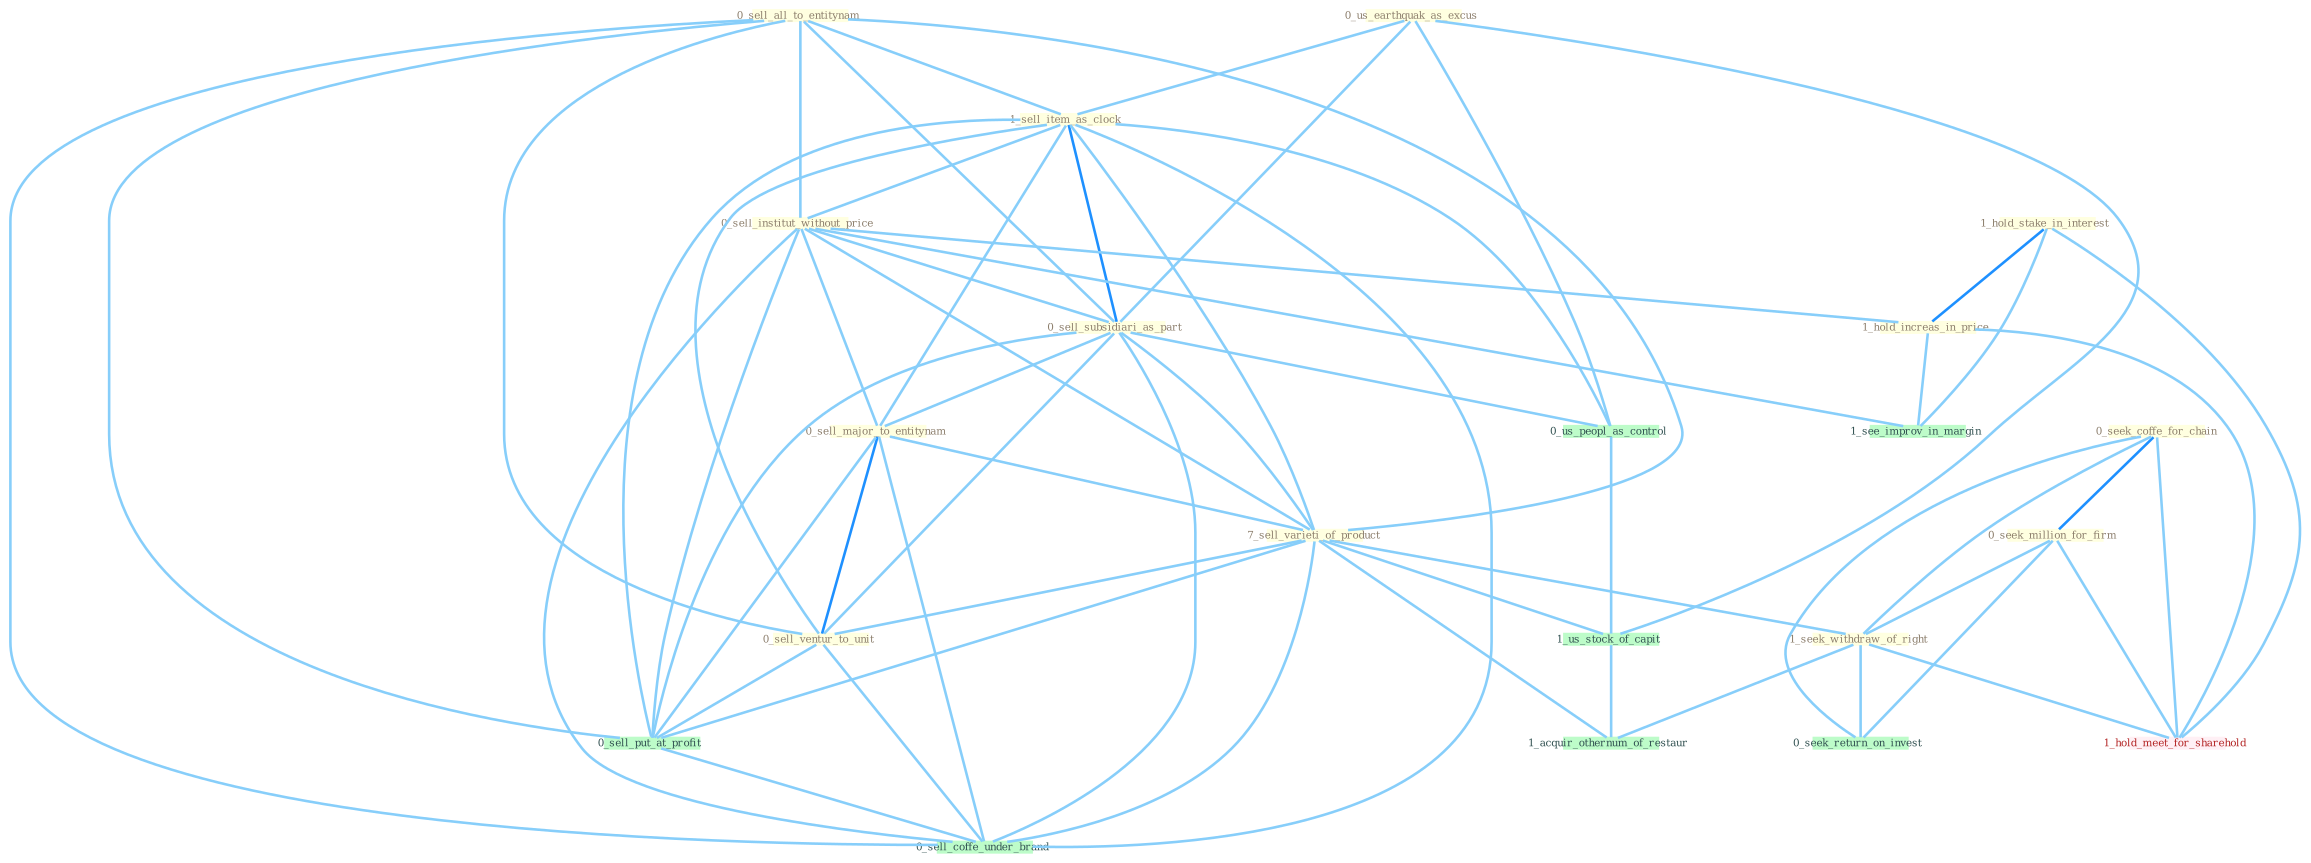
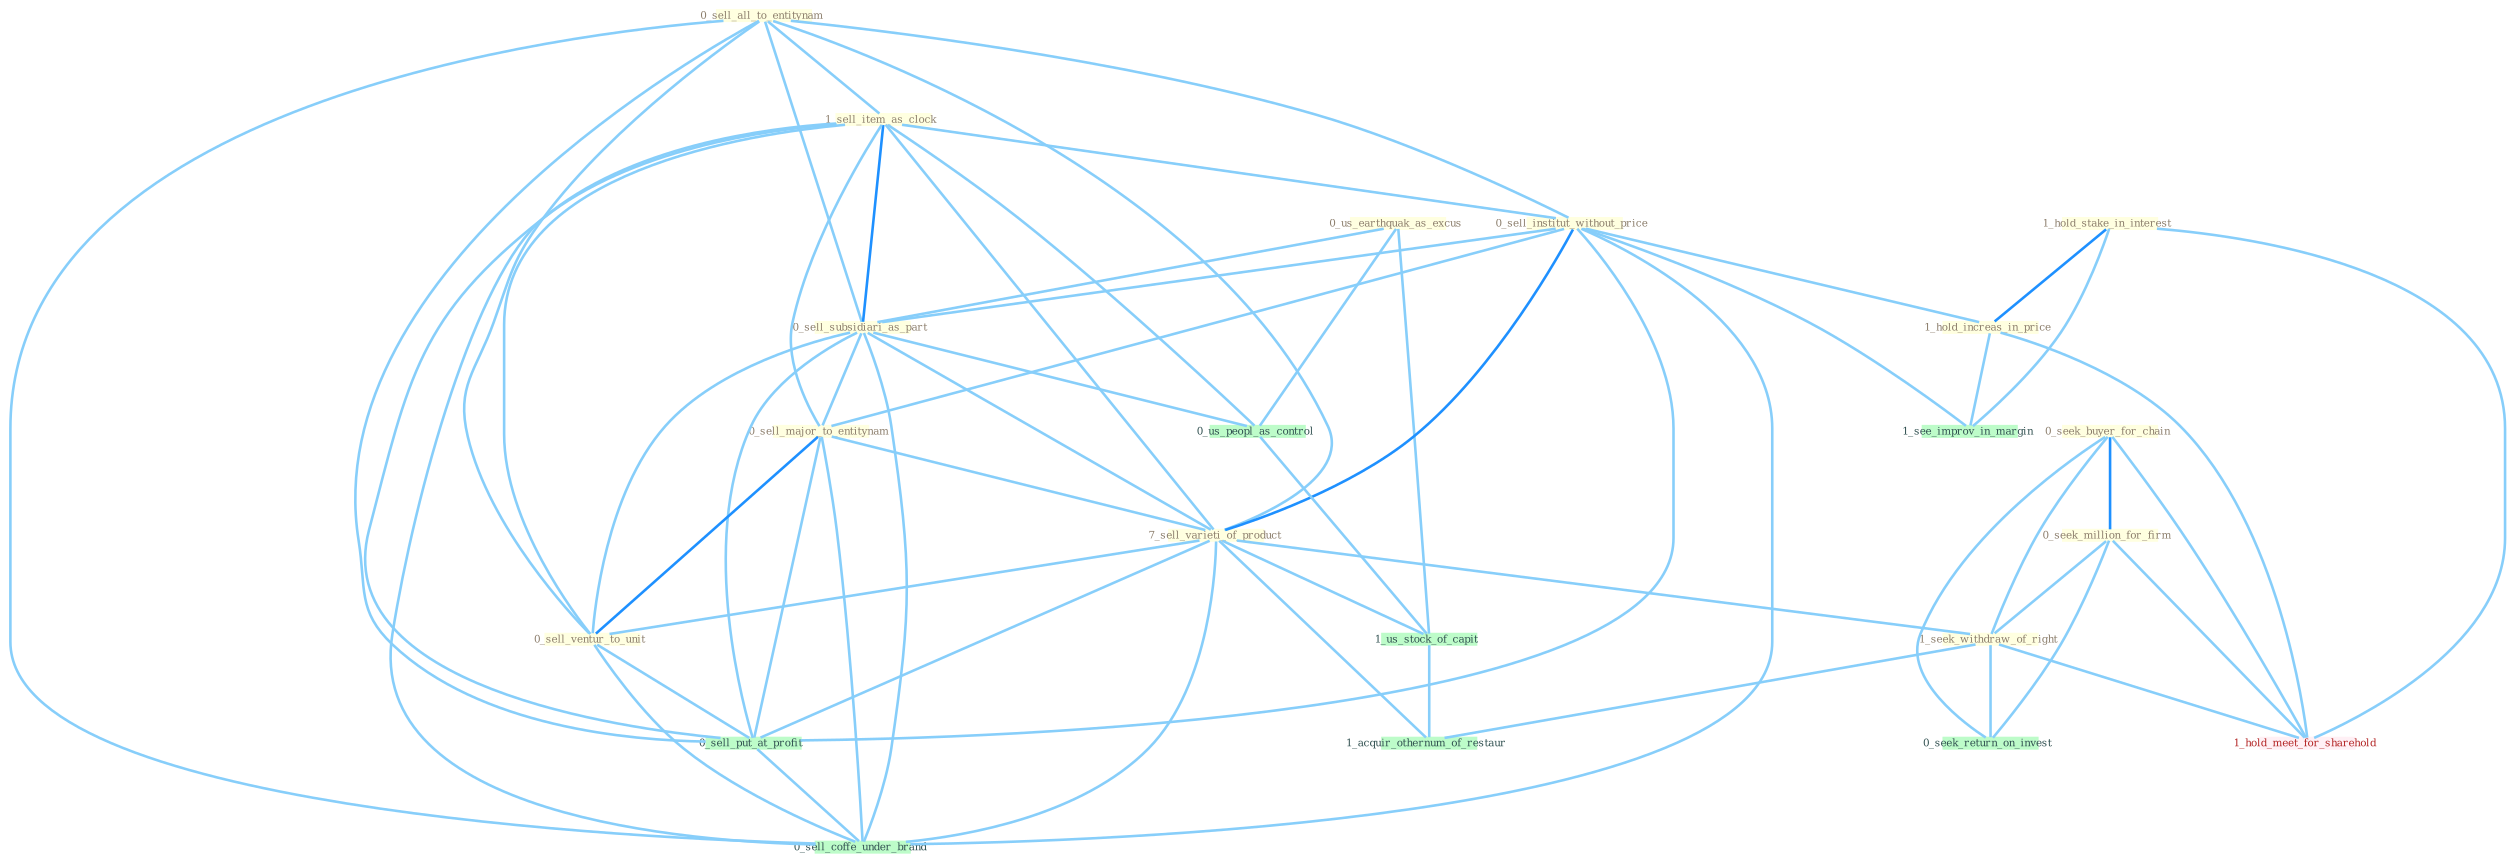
  graph {
    node [color="#ffffe0" fixedsize=true fontcolor="#8b7d6b" fontsize=4 shape=polygon style=filled]
    edge [color="#87cefa" w=1]
    "0_sell_all_to_entitynam " [height=.06 width=.5]
    "0_us_earthquak_as_excus " [height=.06 width=.5]
    "1_sell_item_as_clock " [height=.06 width=.5]
    "0_sell_institut_without_price " [height=.06 width=.5]
    "0_sell_subsidiari_as_part " [height=.06 width=.5]
    "0_sell_major_to_entitynam " [height=.06 width=.5]
-   "0_seek_buyer_for_chain " [height=.06 width=.5 label="0_seek_coffe_for_chain"]
+   "0_seek_buyer_for_chain " [height=.06 width=.5]
    n8 [height=.06 label="7_sell_varieti_of_product" width=.5]
    "0_seek_million_for_firm " [height=.06 width=.5]
    "0_sell_ventur_to_unit " [height=.06 width=.5]
    "1_hold_stake_in_interest " [height=.06 width=.5]
    "1_hold_increas_in_price " [height=.06 width=.5]
    "1_seek_withdraw_of_right " [height=.06 width=.5]
    "1_hold_meet_for_sharehold " [color="#fff0f5" fontcolor="#b22222" height=.06 width=.5]
    "0_sell_put_at_profit " [color="#BDFCC9" fontcolor="#2f4f4f" height=.06 width=.5]
    "0_sell_coffe_under_brand " [color="#BDFCC9" fontcolor="#2f4f4f" height=.06 width=.5]
    "0_us_peopl_as_control " [color="#BDFCC9" fontcolor="#2f4f4f" height=.06 width=.5]
    "1_us_stock_of_capit " [color="#BDFCC9" fontcolor="#2f4f4f" height=.06 width=.5]
    "1_see_improv_in_margin " [color="#BDFCC9" fontcolor="#2f4f4f" height=.06 width=.5]
    "0_seek_return_on_invest " [color="#BDFCC9" fontcolor="#2f4f4f" height=.06 width=.5]
    "1_acquir_othernum_of_restaur " [color="#BDFCC9" fontcolor="#2f4f4f" height=.06 width=.5]
    subgraph sub_1 {
      "0_sell_all_to_entitynam "
      "0_us_earthquak_as_excus "
      "1_sell_item_as_clock "
      "0_sell_institut_without_price "
      "0_sell_subsidiari_as_part "
      "0_sell_major_to_entitynam "
      "0_seek_buyer_for_chain "
      n8
      "0_seek_million_for_firm "
      "0_sell_ventur_to_unit "
      "1_hold_stake_in_interest "
      "1_hold_increas_in_price "
      "1_seek_withdraw_of_right "
    }
    subgraph sub_2 {
      "1_hold_meet_for_sharehold "
    }
    "0_sell_all_to_entitynam " -- "1_sell_item_as_clock "
    "0_sell_all_to_entitynam " -- "0_sell_institut_without_price "
    "0_sell_all_to_entitynam " -- "0_sell_subsidiari_as_part "
    "0_sell_all_to_entitynam " -- n8
    "0_sell_all_to_entitynam " -- "0_sell_ventur_to_unit " [w=2]
    "0_sell_all_to_entitynam " -- "0_sell_put_at_profit "
    "0_sell_all_to_entitynam " -- "0_sell_coffe_under_brand "
-   "0_us_earthquak_as_excus " -- "1_sell_item_as_clock "
    "0_us_earthquak_as_excus " -- "0_sell_subsidiari_as_part "
    "0_us_earthquak_as_excus " -- "0_us_peopl_as_control " [w=2]
    "0_us_earthquak_as_excus " -- "1_us_stock_of_capit "
    "1_sell_item_as_clock " -- "0_sell_institut_without_price "
    "1_sell_item_as_clock " -- "0_sell_subsidiari_as_part " [color="#1e90ff" w=2]
    "1_sell_item_as_clock " -- "0_sell_major_to_entitynam "
    "1_sell_item_as_clock " -- n8
    "1_sell_item_as_clock " -- "0_sell_ventur_to_unit "
    "1_sell_item_as_clock " -- "0_sell_put_at_profit "
    "1_sell_item_as_clock " -- "0_sell_coffe_under_brand "
    "1_sell_item_as_clock " -- "0_us_peopl_as_control "
    "0_sell_institut_without_price " -- "0_sell_subsidiari_as_part "
    "0_sell_institut_without_price " -- "0_sell_major_to_entitynam "
-   "0_sell_institut_without_price " -- n8
+   "0_sell_institut_without_price " -- n8 [color="#1e90ff"]
    "0_sell_institut_without_price " -- "1_hold_increas_in_price "
    "0_sell_institut_without_price " -- "0_sell_put_at_profit "
    "0_sell_institut_without_price " -- "0_sell_coffe_under_brand "
    "0_sell_institut_without_price " -- "1_see_improv_in_margin "
    "0_sell_subsidiari_as_part " -- "0_sell_major_to_entitynam "
    "0_sell_subsidiari_as_part " -- n8
    "0_sell_subsidiari_as_part " -- "0_sell_ventur_to_unit "
    "0_sell_subsidiari_as_part " -- "0_sell_put_at_profit "
    "0_sell_subsidiari_as_part " -- "0_sell_coffe_under_brand "
    "0_sell_subsidiari_as_part " -- "0_us_peopl_as_control "
    "0_sell_major_to_entitynam " -- n8
    "0_sell_major_to_entitynam " -- "0_sell_ventur_to_unit " [color="#1e90ff" w=2]
    "0_sell_major_to_entitynam " -- "0_sell_put_at_profit "
    "0_sell_major_to_entitynam " -- "0_sell_coffe_under_brand "
    "0_seek_buyer_for_chain " -- "0_seek_million_for_firm " [color="#1e90ff" w=2]
    "0_seek_buyer_for_chain " -- "1_seek_withdraw_of_right "
    "0_seek_buyer_for_chain " -- "1_hold_meet_for_sharehold "
    "0_seek_buyer_for_chain " -- "0_seek_return_on_invest "
    n8 -- "0_sell_ventur_to_unit "
    n8 -- "1_seek_withdraw_of_right "
    n8 -- "0_sell_put_at_profit "
    n8 -- "0_sell_coffe_under_brand "
    n8 -- "1_us_stock_of_capit "
    n8 -- "1_acquir_othernum_of_restaur "
    "0_seek_million_for_firm " -- "1_seek_withdraw_of_right "
    "0_seek_million_for_firm " -- "1_hold_meet_for_sharehold "
    "0_seek_million_for_firm " -- "0_seek_return_on_invest "
    "0_sell_ventur_to_unit " -- "0_sell_put_at_profit "
    "0_sell_ventur_to_unit " -- "0_sell_coffe_under_brand "
    "1_hold_stake_in_interest " -- "1_hold_increas_in_price " [color="#1e90ff" w=2]
    "1_hold_stake_in_interest " -- "1_hold_meet_for_sharehold "
    "1_hold_stake_in_interest " -- "1_see_improv_in_margin "
    "1_hold_increas_in_price " -- "1_hold_meet_for_sharehold "
    "1_hold_increas_in_price " -- "1_see_improv_in_margin "
    "1_seek_withdraw_of_right " -- "1_hold_meet_for_sharehold "
    "1_seek_withdraw_of_right " -- "0_seek_return_on_invest "
    "1_seek_withdraw_of_right " -- "1_acquir_othernum_of_restaur "
    "0_sell_put_at_profit " -- "0_sell_coffe_under_brand "
    "0_us_peopl_as_control " -- "1_us_stock_of_capit "
    "1_us_stock_of_capit " -- "1_acquir_othernum_of_restaur "
  }
